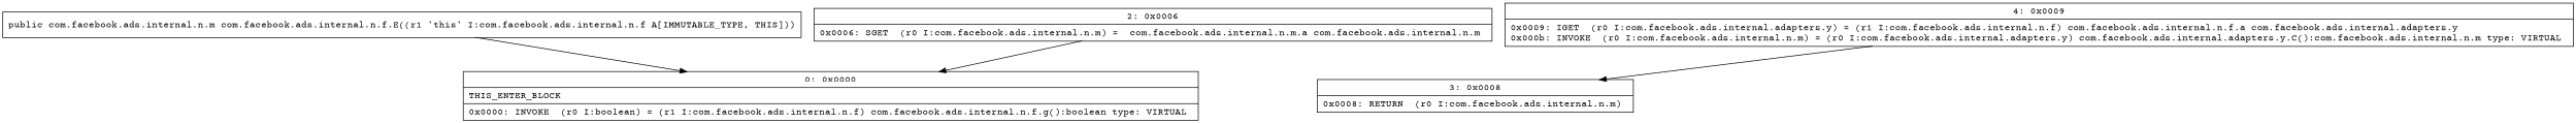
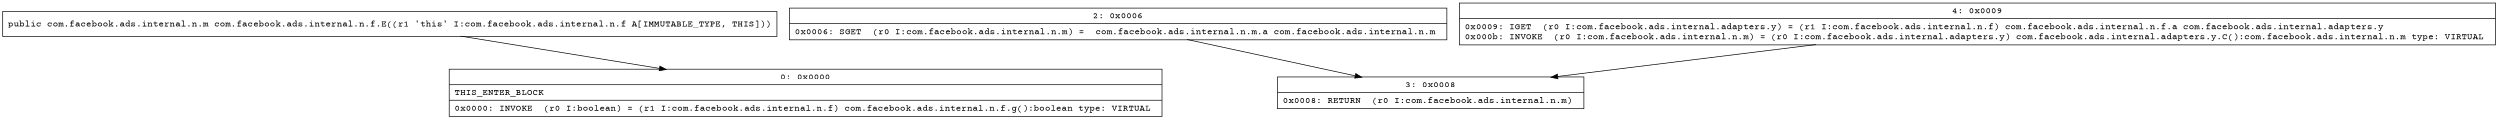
  digraph {
    fontname="Courier Prime"
    node [fontname="Courier Prime" shape=record]
    edge [fontname="Courier Prime"]
    n1 [label="{0\:\ 0x0000|THIS_ENTER_BLOCK\l|0x0000: INVOKE  (r0 I:boolean) = (r1 I:com.facebook.ads.internal.n.f) com.facebook.ads.internal.n.f.g():boolean type: VIRTUAL \l}"]
    n2 [label="{2\:\ 0x0006|0x0006: SGET  (r0 I:com.facebook.ads.internal.n.m) =  com.facebook.ads.internal.n.m.a com.facebook.ads.internal.n.m \l}"]
    n3 [label="{3\:\ 0x0008|0x0008: RETURN  (r0 I:com.facebook.ads.internal.n.m) \l}"]
    n4 [label="{4\:\ 0x0009|0x0009: IGET  (r0 I:com.facebook.ads.internal.adapters.y) = (r1 I:com.facebook.ads.internal.n.f) com.facebook.ads.internal.n.f.a com.facebook.ads.internal.adapters.y \l0x000b: INVOKE  (r0 I:com.facebook.ads.internal.n.m) = (r0 I:com.facebook.ads.internal.adapters.y) com.facebook.ads.internal.adapters.y.C():com.facebook.ads.internal.n.m type: VIRTUAL \l}"]
    n5 [label="{public com.facebook.ads.internal.n.m com.facebook.ads.internal.n.f.E((r1 'this' I:com.facebook.ads.internal.n.f A[IMMUTABLE_TYPE, THIS])) }"]
-   n2 -> n1
+   n2 -> n3
    n4 -> n3
    n5 -> n1
  }
